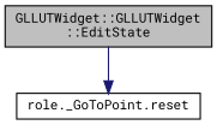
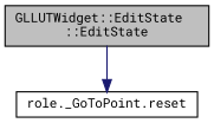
  digraph {
    rankdir=TB
    fontname="Roboto Mono"
    node [color=black fontname="Roboto Mono" fontsize=10 shape=record style=filled]
-   n1 [fillcolor=grey75 fontcolor=black height=0.2 label="GLLUTWidget::GLLUTWidget\l::EditState" width=0.4]
+   n1 [fillcolor=grey75 fontcolor=black height=0.2 label="GLLUTWidget::EditState\l::EditState" width=0.4]
    n2 [fillcolor=white height=0.2 label="role._GoToPoint.reset" width=0.4]
    n1 -> n2 [color=midnightblue fontname="Roboto Mono" fontsize=10 labelfontname=Helvetica labelfontsize=10 style=solid]
  }
